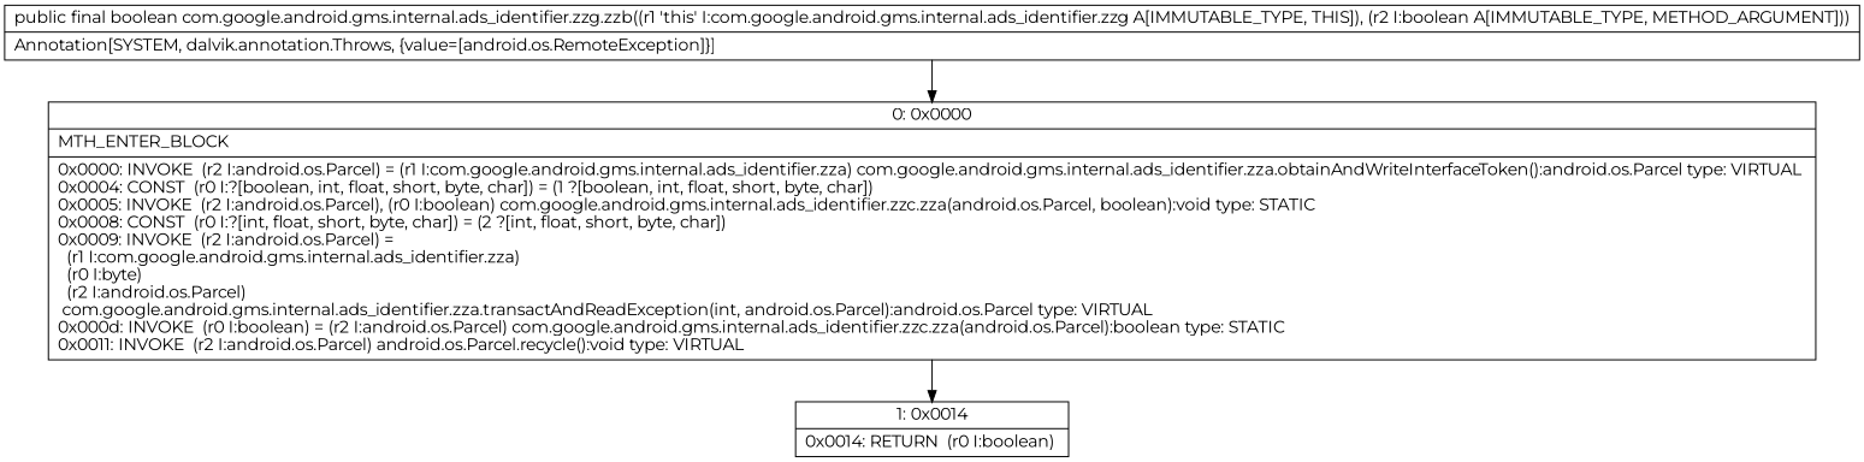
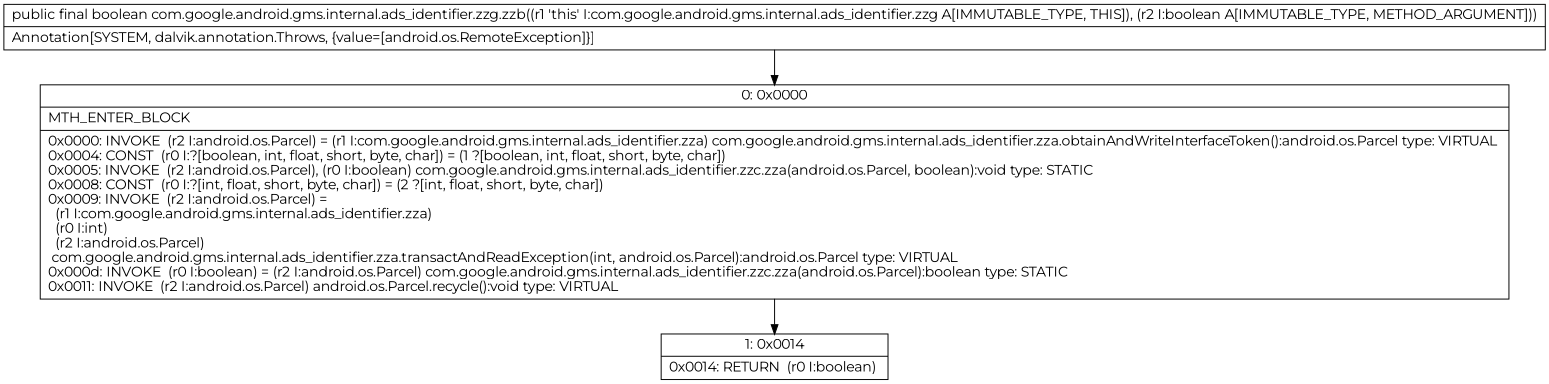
  digraph {
    fontname=Montserrat
    node [shape=record fontname=Montserrat]
    edge [fontname=Montserrat]
-   n1 [label="{0\:\ 0x0000|MTH_ENTER_BLOCK\l|0x0000: INVOKE  (r2 I:android.os.Parcel) = (r1 I:com.google.android.gms.internal.ads_identifier.zza) com.google.android.gms.internal.ads_identifier.zza.obtainAndWriteInterfaceToken():android.os.Parcel type: VIRTUAL \l0x0004: CONST  (r0 I:?[boolean, int, float, short, byte, char]) = (1 ?[boolean, int, float, short, byte, char]) \l0x0005: INVOKE  (r2 I:android.os.Parcel), (r0 I:boolean) com.google.android.gms.internal.ads_identifier.zzc.zza(android.os.Parcel, boolean):void type: STATIC \l0x0008: CONST  (r0 I:?[int, float, short, byte, char]) = (2 ?[int, float, short, byte, char]) \l0x0009: INVOKE  (r2 I:android.os.Parcel) = \l  (r1 I:com.google.android.gms.internal.ads_identifier.zza)\l  (r0 I:byte)\l  (r2 I:android.os.Parcel)\l com.google.android.gms.internal.ads_identifier.zza.transactAndReadException(int, android.os.Parcel):android.os.Parcel type: VIRTUAL \l0x000d: INVOKE  (r0 I:boolean) = (r2 I:android.os.Parcel) com.google.android.gms.internal.ads_identifier.zzc.zza(android.os.Parcel):boolean type: STATIC \l0x0011: INVOKE  (r2 I:android.os.Parcel) android.os.Parcel.recycle():void type: VIRTUAL \l}"]
+   n1 [label="{0\:\ 0x0000|MTH_ENTER_BLOCK\l|0x0000: INVOKE  (r2 I:android.os.Parcel) = (r1 I:com.google.android.gms.internal.ads_identifier.zza) com.google.android.gms.internal.ads_identifier.zza.obtainAndWriteInterfaceToken():android.os.Parcel type: VIRTUAL \l0x0004: CONST  (r0 I:?[boolean, int, float, short, byte, char]) = (1 ?[boolean, int, float, short, byte, char]) \l0x0005: INVOKE  (r2 I:android.os.Parcel), (r0 I:boolean) com.google.android.gms.internal.ads_identifier.zzc.zza(android.os.Parcel, boolean):void type: STATIC \l0x0008: CONST  (r0 I:?[int, float, short, byte, char]) = (2 ?[int, float, short, byte, char]) \l0x0009: INVOKE  (r2 I:android.os.Parcel) = \l  (r1 I:com.google.android.gms.internal.ads_identifier.zza)\l  (r0 I:int)\l  (r2 I:android.os.Parcel)\l com.google.android.gms.internal.ads_identifier.zza.transactAndReadException(int, android.os.Parcel):android.os.Parcel type: VIRTUAL \l0x000d: INVOKE  (r0 I:boolean) = (r2 I:android.os.Parcel) com.google.android.gms.internal.ads_identifier.zzc.zza(android.os.Parcel):boolean type: STATIC \l0x0011: INVOKE  (r2 I:android.os.Parcel) android.os.Parcel.recycle():void type: VIRTUAL \l}"]
    n2 [label="{1\:\ 0x0014|0x0014: RETURN  (r0 I:boolean) \l}"]
    n3 [label="{public final boolean com.google.android.gms.internal.ads_identifier.zzg.zzb((r1 'this' I:com.google.android.gms.internal.ads_identifier.zzg A[IMMUTABLE_TYPE, THIS]), (r2 I:boolean A[IMMUTABLE_TYPE, METHOD_ARGUMENT]))  | Annotation[SYSTEM, dalvik.annotation.Throws, \{value=[android.os.RemoteException]\}]\l}"]
    n1 -> n2
    n3 -> n1
  }
